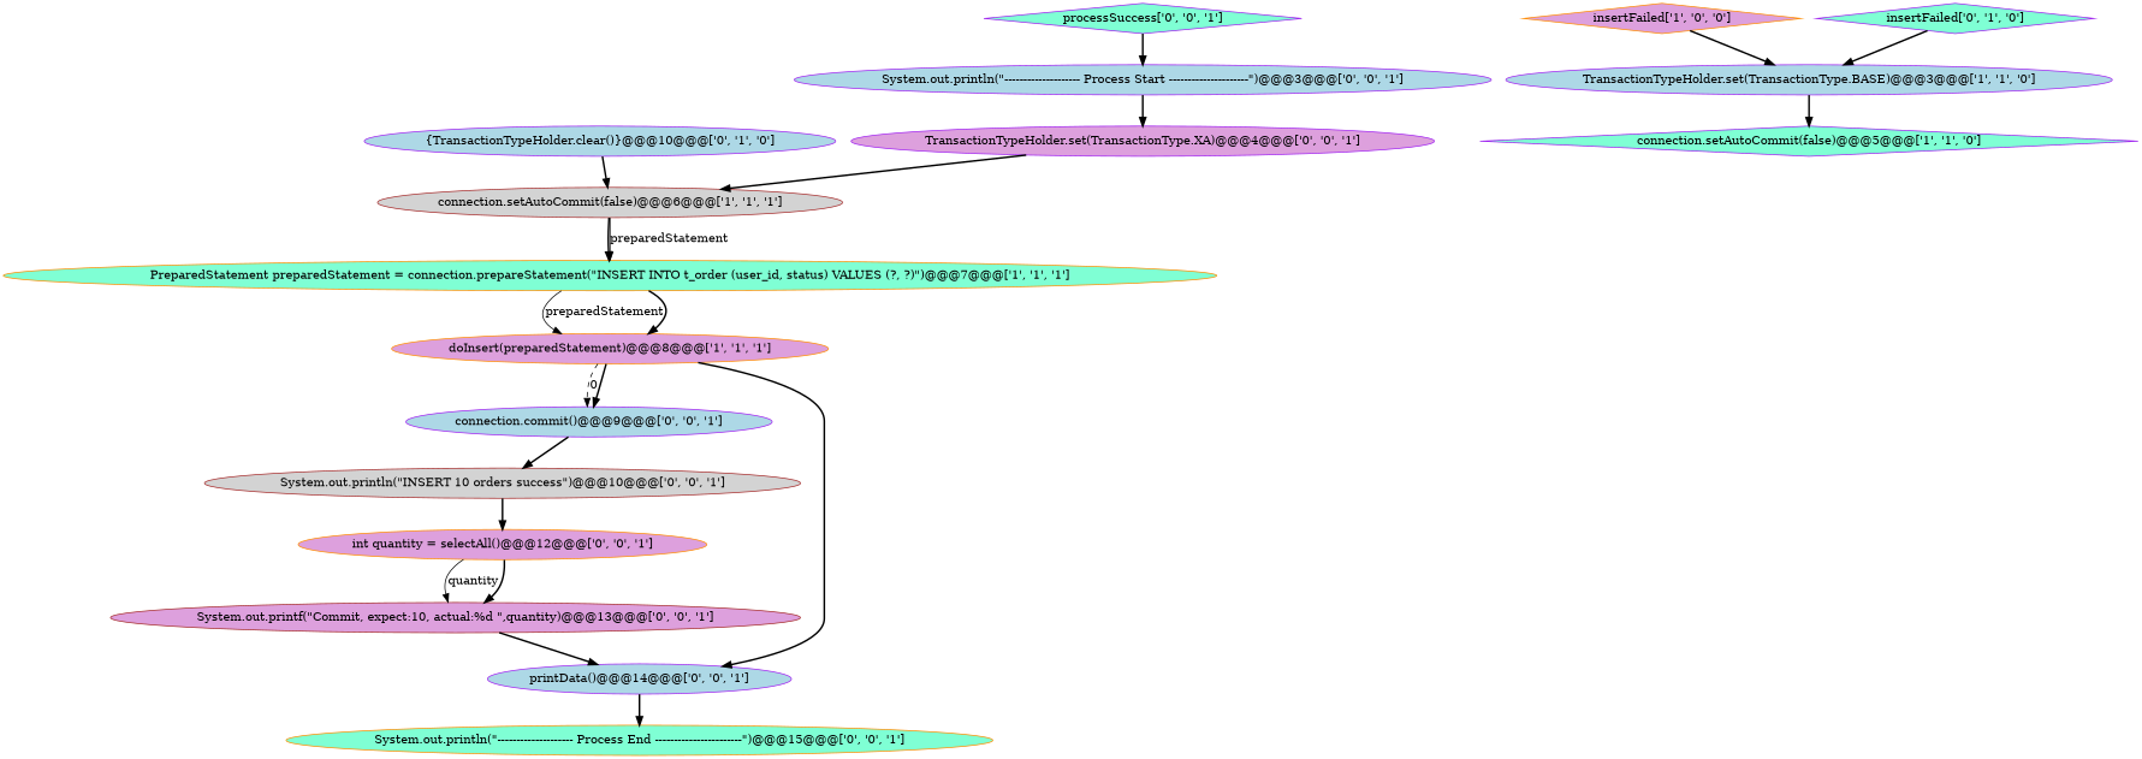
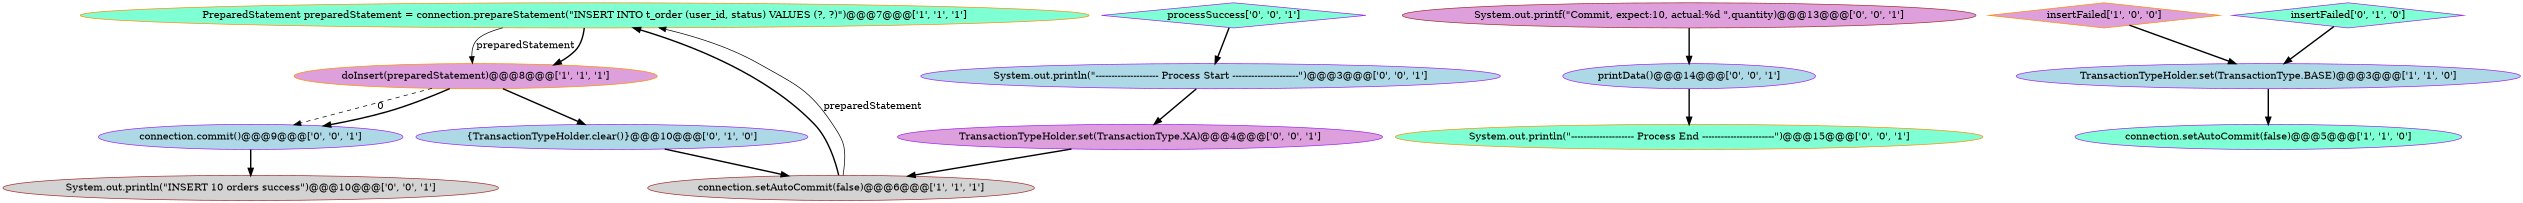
  digraph {
    node [color=purple fillcolor=aquamarine shape=ellipse style=filled]
    edge [style=bold]
    n1 [color=darkorange label="PreparedStatement preparedStatement = connection.prepareStatement(\"INSERT INTO t_order (user_id, status) VALUES (?, ?)\")@@@7@@@['1', '1', '1']"]
    n2 [color=darkorange fillcolor=plum label="doInsert(preparedStatement)@@@8@@@['1', '1', '1']"]
    n3 [fillcolor=lightblue label="connection.commit()@@@9@@@['0', '0', '1']"]
    n4 [fillcolor=lightblue label="{TransactionTypeHolder.clear()}@@@10@@@['0', '1', '0']"]
    n5 [fillcolor=plum label="TransactionTypeHolder.set(TransactionType.XA)@@@4@@@['0', '0', '1']"]
    n6 [color=brown fillcolor=lightgrey label="connection.setAutoCommit(false)@@@6@@@['1', '1', '1']"]
-   n7 [color=darkorange fillcolor=plum label="int quantity = selectAll()@@@12@@@['0', '0', '1']"]
    n8 [color=brown fillcolor=plum label="System.out.printf(\"Commit, expect:10, actual:%d \",quantity)@@@13@@@['0', '0', '1']"]
    n9 [fillcolor=lightblue label="printData()@@@14@@@['0', '0', '1']"]
    n10 [fillcolor=lightblue label="System.out.println(\"-------------------- Process Start ---------------------\")@@@3@@@['0', '0', '1']"]
    n11 [color=darkorange fillcolor=plum label="insertFailed['1', '0', '0']" shape=diamond]
    n12 [fillcolor=lightblue label="TransactionTypeHolder.set(TransactionType.BASE)@@@3@@@['1', '1', '0']"]
-   n13 [label="connection.setAutoCommit(false)@@@5@@@['1', '1', '0']" shape=diamond]
+   n13 [label="connection.setAutoCommit(false)@@@5@@@['1', '1', '0']"]
    n14 [label="processSuccess['0', '0', '1']" shape=diamond]
    n15 [color=darkorange label="System.out.println(\"-------------------- Process End -----------------------\")@@@15@@@['0', '0', '1']"]
    n16 [color=brown fillcolor=lightgrey label="System.out.println(\"INSERT 10 orders success\")@@@10@@@['0', '0', '1']"]
    n17 [label="insertFailed['0', '1', '0']" shape=diamond]
    n1 -> n2 [label=preparedStatement style=solid]
    n1 -> n2
    n2 -> n3 [label=0 style=dashed]
    n2 -> n3
-   n2 -> n9
+   n2 -> n4
    n3 -> n16
    n4 -> n6
    n5 -> n6
    n6 -> n1
    n6 -> n1 [label=preparedStatement style=solid]
-   n7 -> n8 [label=quantity style=solid]
-   n7 -> n8
    n8 -> n9
    n9 -> n15
    n10 -> n5
    n11 -> n12
    n12 -> n13
    n14 -> n10
-   n16 -> n7
    n17 -> n12
  }
